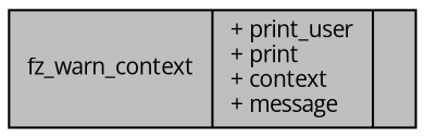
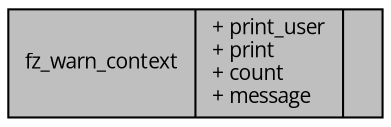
  digraph {
    rankdir=LR
    fontname="Open Sans"
-   n1 [color=black fillcolor=grey75 fontcolor=black fontname="Open Sans" fontsize=10 height=0.2 label="{fz_warn_context\n|+ print_user\l+ print\l+ context\l+ message\l|}" shape=record style=filled width=0.4]
+   n1 [color=black fillcolor=grey75 fontcolor=black fontname="Open Sans" fontsize=10 height=0.2 label="{fz_warn_context\n|+ print_user\l+ print\l+ count\l+ message\l|}" shape=record style=filled width=0.4]
  }
